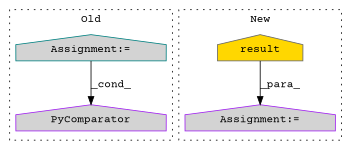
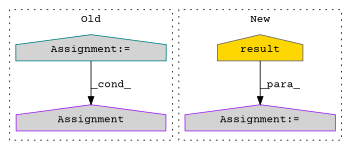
  digraph {
    fontname="Courier Prime"
    node [a=7 l=44 s=4071 shape=house style=filled fillcolor=lightgrey color=purple fontname="Courier Prime"]
    edge [style=solid fontname="Courier Prime"]
-   n1 [a=113 label=PyComparator]
+   n1 [a=113 label=Assignment]
    n2 [label="Assignment:=" color=teal]
    n3 [a=32 l=8 label=result s=4355 fillcolor=gold color=gray40]
    n4 [l="65,2" label="Assignment:=" s="4271,4373"]
    subgraph cluster_1 {
      label=Old
      style=dotted
      n1
      n2
    }
    subgraph cluster_2 {
      label=New
      style=dotted
      n3
      n4
    }
    n2 -> n1 [label=_cond_]
    n3 -> n4 [label=_para_]
  }
